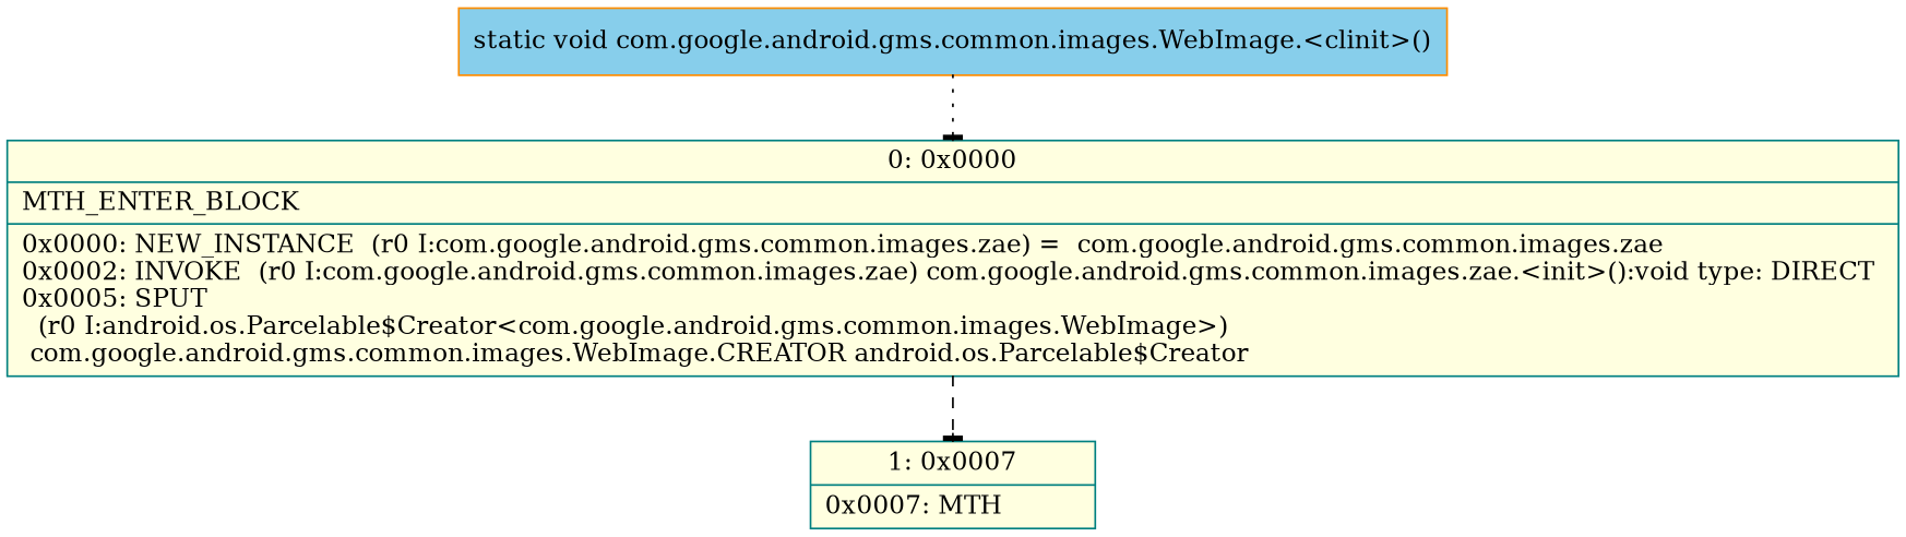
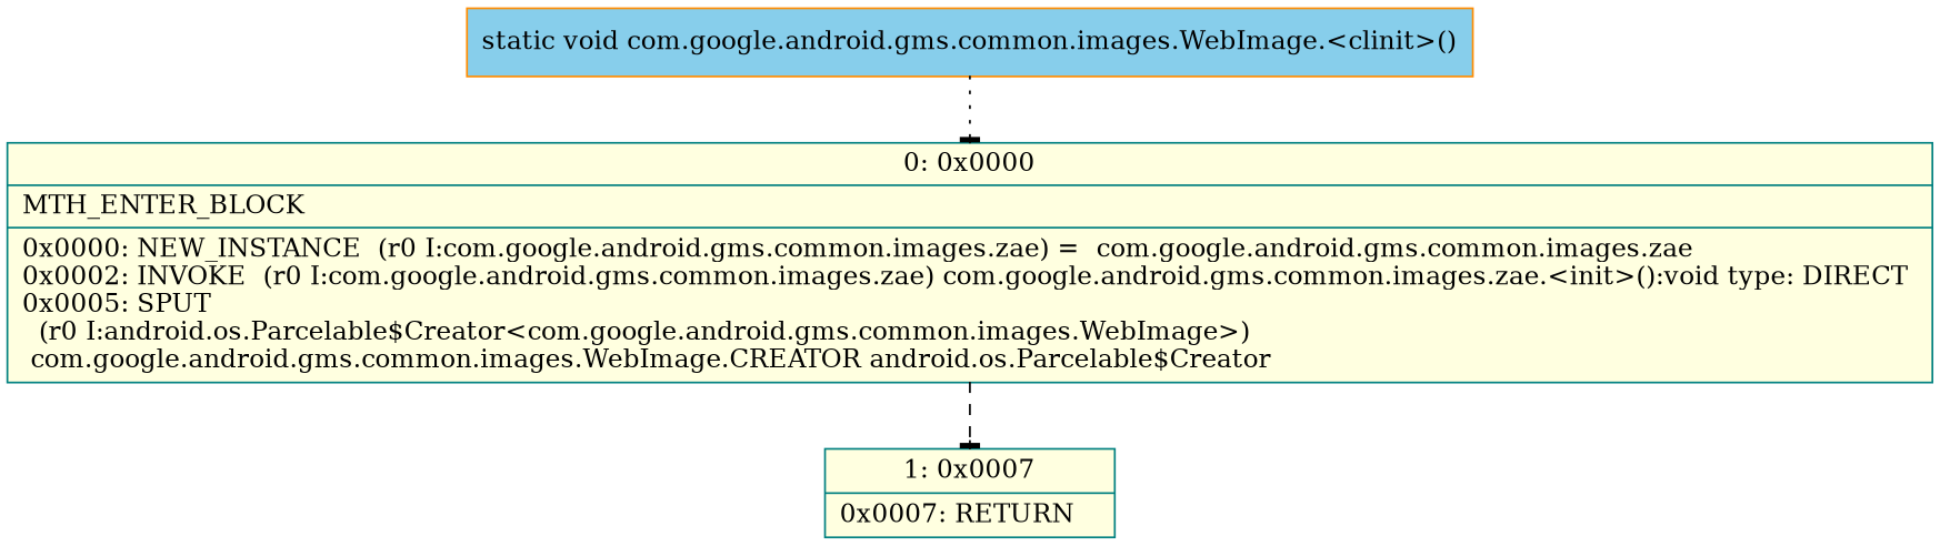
  digraph {
    node [shape=record style=filled fillcolor=lightyellow color=teal]
    edge [arrowhead=tee]
    n1 [label="{0\:\ 0x0000|MTH_ENTER_BLOCK\l|0x0000: NEW_INSTANCE  (r0 I:com.google.android.gms.common.images.zae) =  com.google.android.gms.common.images.zae \l0x0002: INVOKE  (r0 I:com.google.android.gms.common.images.zae) com.google.android.gms.common.images.zae.\<init\>():void type: DIRECT \l0x0005: SPUT  \l  (r0 I:android.os.Parcelable$Creator\<com.google.android.gms.common.images.WebImage\>)\l com.google.android.gms.common.images.WebImage.CREATOR android.os.Parcelable$Creator \l}"]
-   n2 [label="{1\:\ 0x0007|0x0007: MTH   \l}"]
+   n2 [label="{1\:\ 0x0007|0x0007: RETURN   \l}"]
    n3 [label="{static void com.google.android.gms.common.images.WebImage.\<clinit\>() }" fillcolor=skyblue color=darkorange]
    n1 -> n2 [style=dashed]
    n3 -> n1 [style=dotted]
  }
